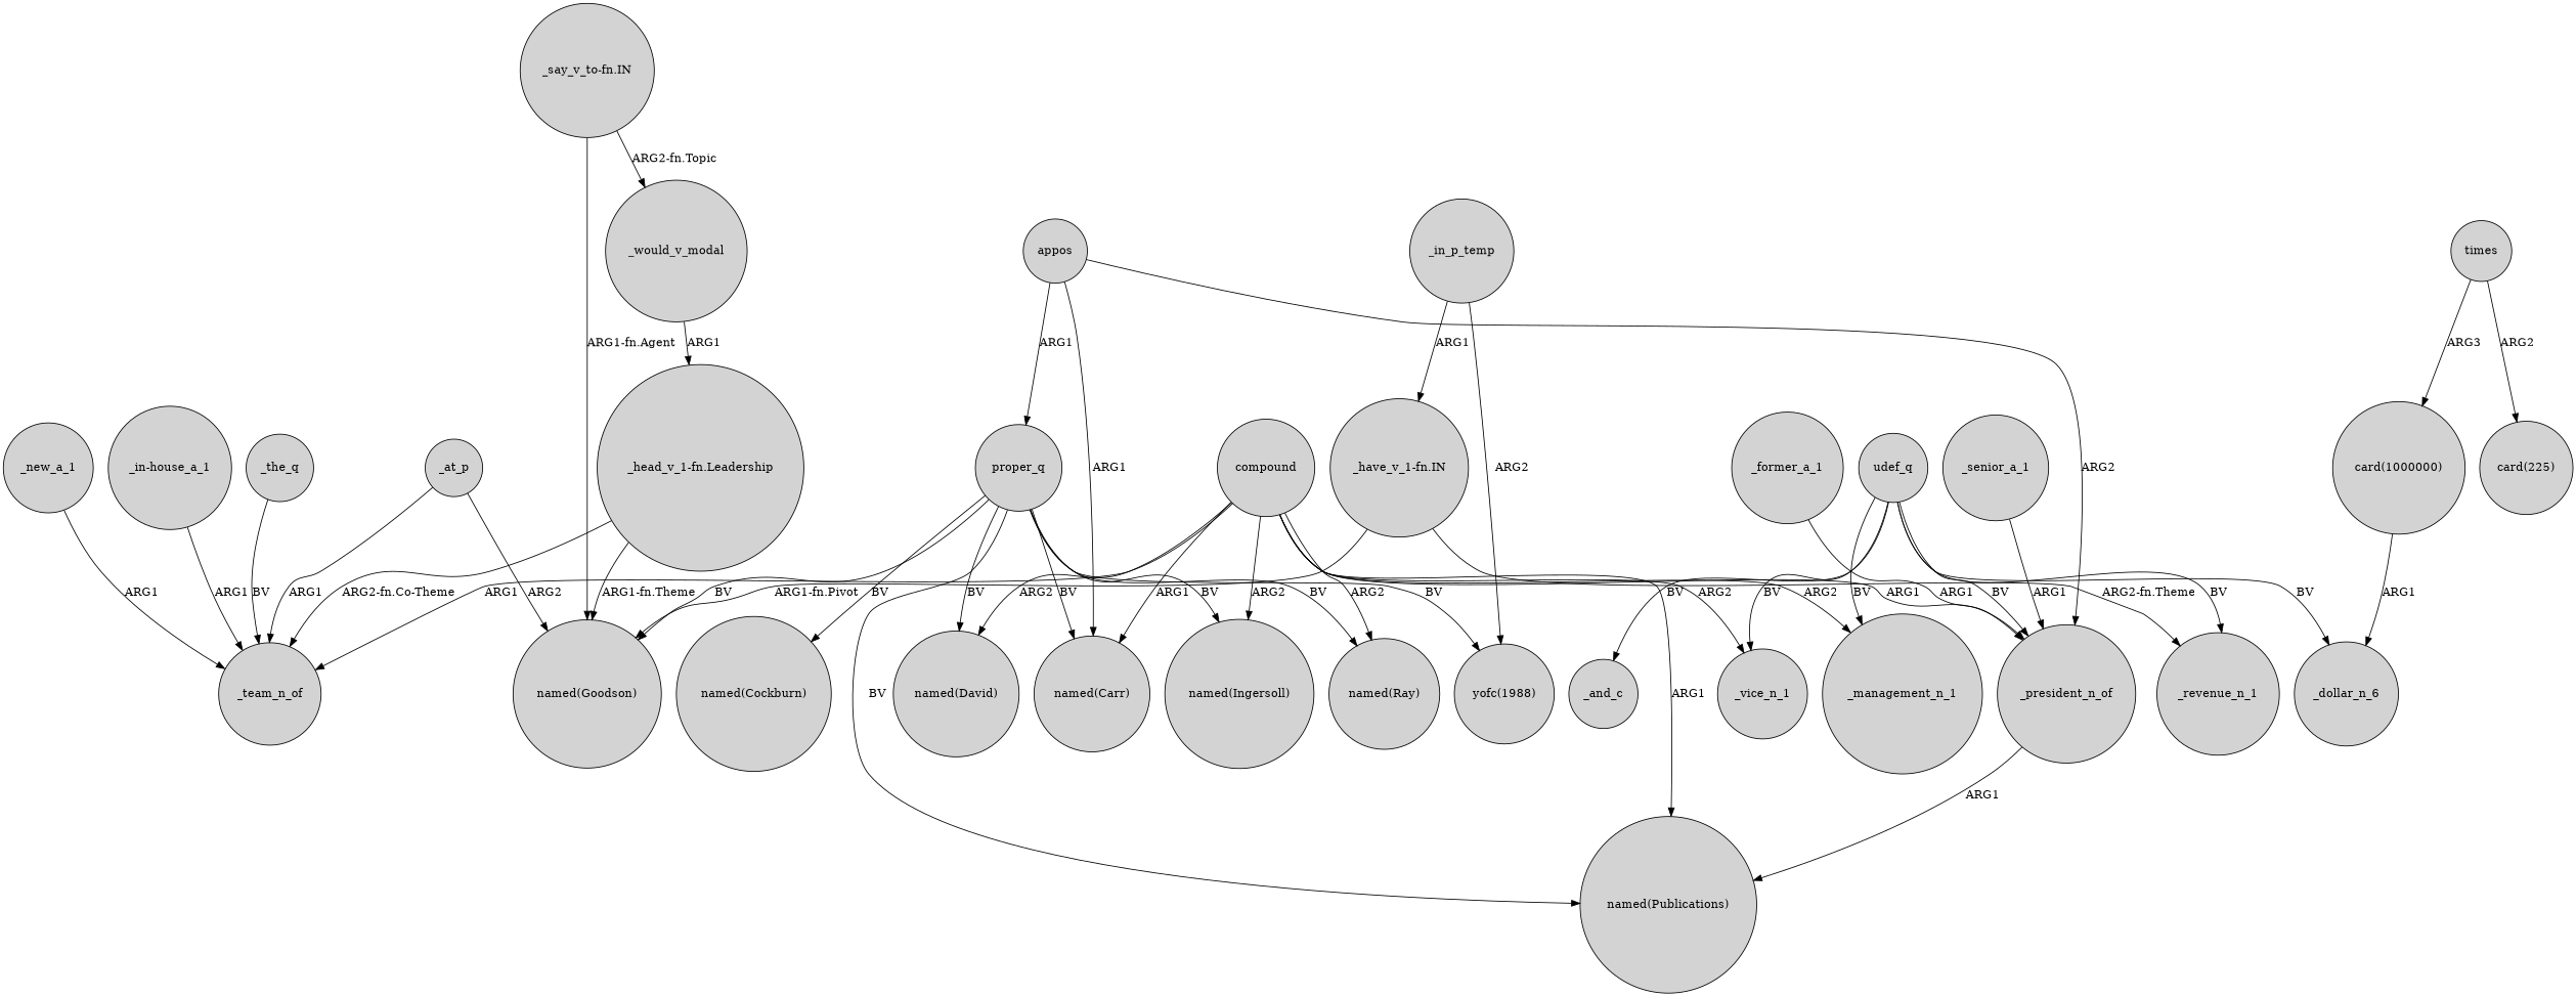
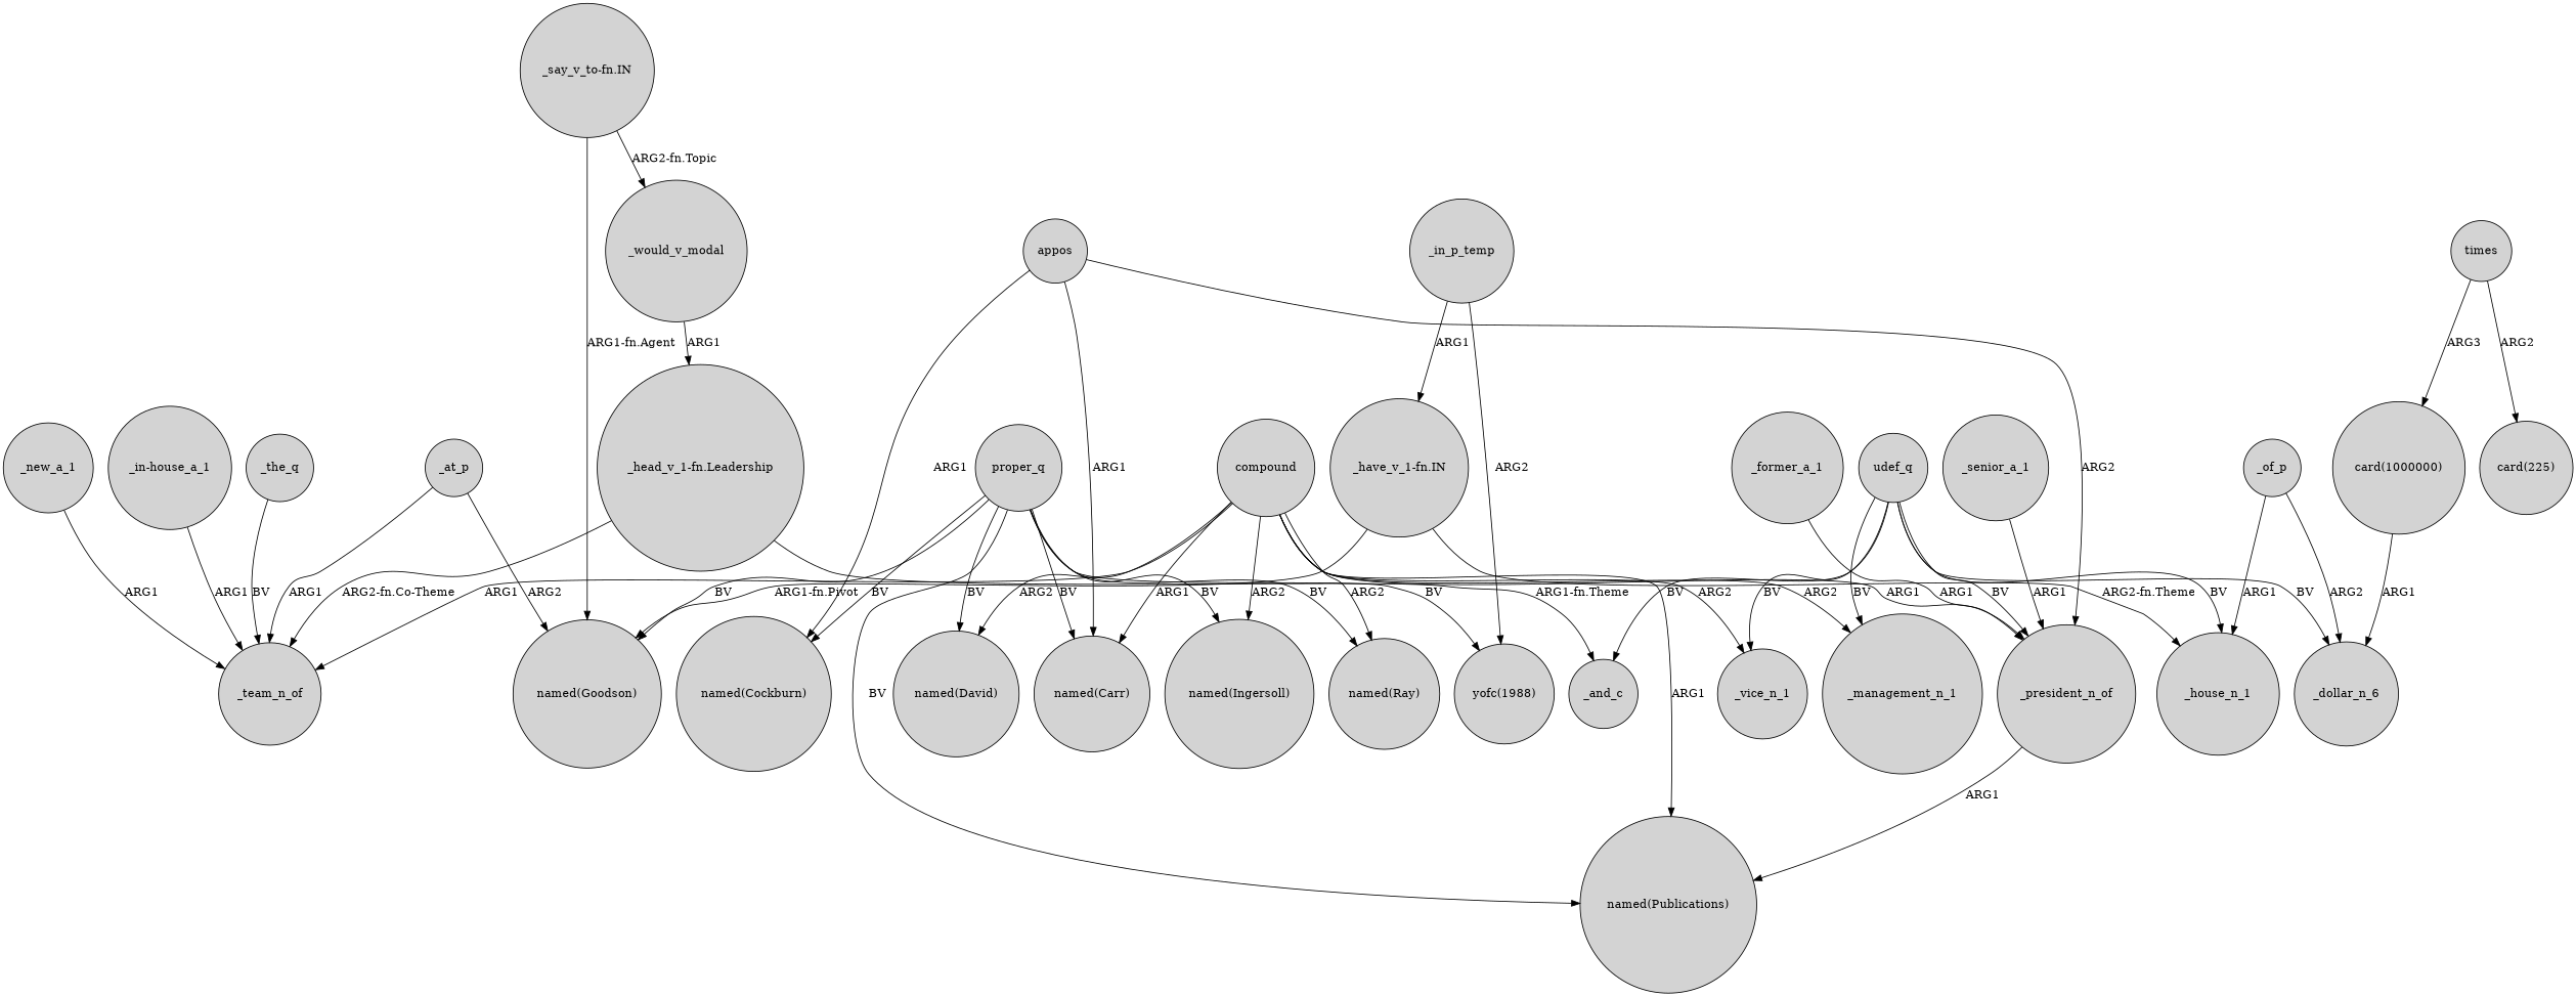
  digraph {
    node [shape=circle style=filled]
    "_say_v_to-fn.IN"
    _would_v_modal
    "named(Goodson)"
    "_head_v_1-fn.Leadership"
    _team_n_of
    _and_c
    _new_a_1
    compound
    _vice_n_1
    _president_n_of
    "named(Publications)"
    "named(Carr)"
    _management_n_1
    "named(Ingersoll)"
    "named(Ray)"
    "named(David)"
    n17 [label=_dollar_n_6]
    "card(1000000)"
    _former_a_1
    proper_q
    "named(Cockburn)"
    "yofc(1988)"
    appos
    _in_p_temp
    "_have_v_1-fn.IN"
-   _revenue_n_1
+   _revenue_n_1 [label=_house_n_1]
    _senior_a_1
    udef_q
    times
    "card(225)"
    _at_p
+   _of_p
    "_in-house_a_1"
    _the_q
    "_say_v_to-fn.IN" -> _would_v_modal [label="ARG2-fn.Topic"]
    "_say_v_to-fn.IN" -> "named(Goodson)" [label="ARG1-fn.Agent"]
    _would_v_modal -> "_head_v_1-fn.Leadership" [label=ARG1]
    "_head_v_1-fn.Leadership" -> _team_n_of [label="ARG2-fn.Co-Theme"]
-   "_head_v_1-fn.Leadership" -> "named(Goodson)" [label="ARG1-fn.Theme"]
+   "_head_v_1-fn.Leadership" -> _and_c [label="ARG1-fn.Theme"]
    _new_a_1 -> _team_n_of [label=ARG1]
    compound -> _team_n_of [label=ARG1]
    compound -> _vice_n_1 [label=ARG2]
    compound -> _president_n_of [label=ARG1]
    compound -> "named(Publications)" [label=ARG1]
    compound -> "named(Carr)" [label=ARG1]
    compound -> _management_n_1 [label=ARG2]
    compound -> "named(Ingersoll)" [label=ARG2]
    compound -> "named(Ray)" [label=ARG2]
    compound -> "named(David)" [label=ARG2]
    _president_n_of -> "named(Publications)" [label=ARG1]
    "card(1000000)" -> n17 [label=ARG1]
    _former_a_1 -> _president_n_of [label=ARG1]
    proper_q -> "named(Goodson)" [label=BV]
    proper_q -> "named(Publications)" [label=BV]
    proper_q -> "named(Carr)" [label=BV]
    proper_q -> "named(Ingersoll)" [label=BV]
    proper_q -> "named(Ray)" [label=BV]
    proper_q -> "named(David)" [label=BV]
    proper_q -> "named(Cockburn)" [label=BV]
    proper_q -> "yofc(1988)" [label=BV]
    appos -> _president_n_of [label=ARG2]
    appos -> "named(Carr)" [label=ARG1]
-   appos -> proper_q [label=ARG1]
+   appos -> "named(Cockburn)" [label=ARG1]
    _in_p_temp -> "yofc(1988)" [label=ARG2]
    _in_p_temp -> "_have_v_1-fn.IN" [label=ARG1]
    "_have_v_1-fn.IN" -> "named(Goodson)" [label="ARG1-fn.Pivot"]
    "_have_v_1-fn.IN" -> _revenue_n_1 [label="ARG2-fn.Theme"]
    _senior_a_1 -> _president_n_of [label=ARG1]
    udef_q -> _and_c [label=BV]
    udef_q -> _vice_n_1 [label=BV]
    udef_q -> _president_n_of [label=BV]
    udef_q -> _management_n_1 [label=BV]
    udef_q -> n17 [label=BV]
    udef_q -> _revenue_n_1 [label=BV]
    times -> "card(1000000)" [label=ARG3]
    times -> "card(225)" [label=ARG2]
    _at_p -> "named(Goodson)" [label=ARG2]
    _at_p -> _team_n_of [label=ARG1]
+   _of_p -> n17 [label=ARG2]
+   _of_p -> _revenue_n_1 [label=ARG1]
    "_in-house_a_1" -> _team_n_of [label=ARG1]
    _the_q -> _team_n_of [label=BV]
  }
